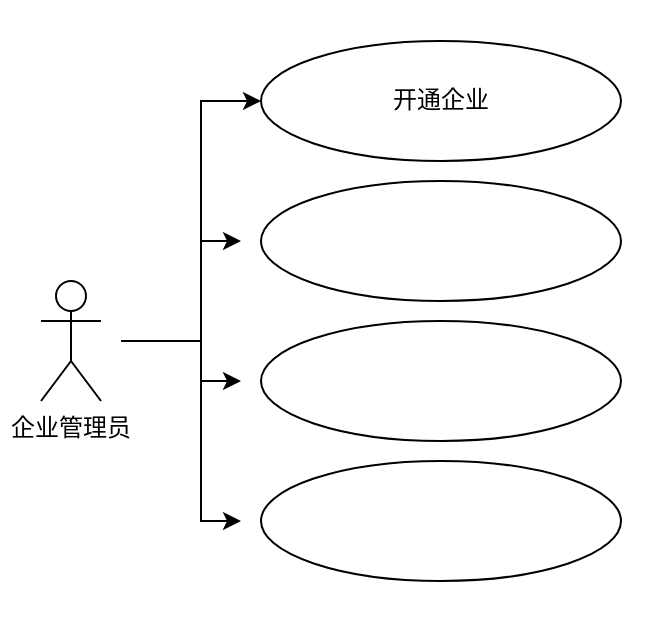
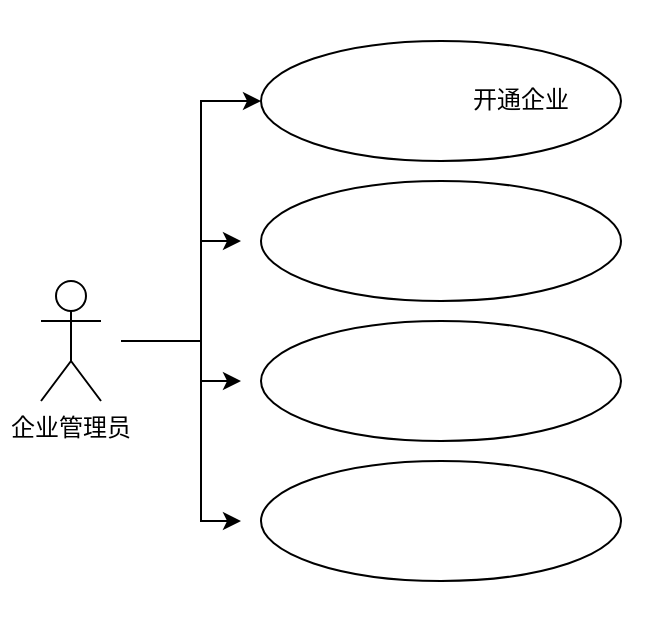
  <mxCell id="0" />
  <mxCell id="1" parent="0" />
  <mxCell id="2" value="" style="rounded=0;orthogonalLoop=1;jettySize=auto;html=1;edgeStyle=orthogonalEdgeStyle;elbow=vertical;" parent="1" edge="1"><mxGeometry relative="1" as="geometry"><mxPoint x="60" y="170" as="sourcePoint" /><mxPoint x="120" y="260" as="targetPoint" /><Array as="points"><mxPoint x="100" y="170" /><mxPoint x="100" y="260" /></Array></mxGeometry></mxCell>
  <mxCell id="3" value="" style="edgeStyle=orthogonalEdgeStyle;rounded=0;orthogonalLoop=1;jettySize=auto;html=1;" parent="1" edge="1"><mxGeometry relative="1" as="geometry"><mxPoint x="60" y="170" as="sourcePoint" /><mxPoint x="120" y="120" as="targetPoint" /><Array as="points"><mxPoint x="100" y="170" /><mxPoint x="100" y="120" /></Array></mxGeometry></mxCell>
  <mxCell id="4" value="" style="edgeStyle=orthogonalEdgeStyle;rounded=0;orthogonalLoop=1;jettySize=auto;html=1;" parent="1" edge="1"><mxGeometry relative="1" as="geometry"><mxPoint x="60" y="170" as="sourcePoint" /><mxPoint x="120" y="190" as="targetPoint" /><Array as="points"><mxPoint x="100" y="170" /><mxPoint x="100" y="190" /></Array></mxGeometry></mxCell>
  <mxCell id="5" value="" style="edgeStyle=orthogonalEdgeStyle;rounded=0;orthogonalLoop=1;jettySize=auto;html=1;entryX=0;entryY=0.5;entryDx=0;entryDy=0;" edge="1" parent="1" target="10"><mxGeometry relative="1" as="geometry"><mxPoint x="60" y="170" as="sourcePoint" /><mxPoint x="35" y="60" as="targetPoint" /><Array as="points"><mxPoint x="100" y="170" /><mxPoint x="100" y="50" /></Array></mxGeometry></mxCell>
  <mxCell id="6" value="企业管理员" style="shape=umlActor;verticalLabelPosition=bottom;verticalAlign=top;html=1;" parent="1" vertex="1"><mxGeometry x="20" y="140" width="30" height="60" as="geometry" /></mxCell>
  <mxCell id="7" value="" style="ellipse;whiteSpace=wrap;html=1;verticalAlign=top;" parent="1" vertex="1"><mxGeometry x="130" y="90" width="180" height="60" as="geometry" /></mxCell>
  <mxCell id="8" value="" style="ellipse;whiteSpace=wrap;html=1;verticalAlign=top;" parent="1" vertex="1"><mxGeometry x="130" y="230" width="180" height="60" as="geometry" /></mxCell>
  <mxCell id="9" value="" style="ellipse;whiteSpace=wrap;html=1;verticalAlign=top;" parent="1" vertex="1"><mxGeometry x="130" y="160" width="180" height="60" as="geometry" /></mxCell>
  <mxCell id="10" value="" style="ellipse;whiteSpace=wrap;html=1;verticalAlign=top;" vertex="1" parent="1"><mxGeometry x="130" y="20" width="180" height="60" as="geometry" /></mxCell>
- <mxCell id="11" value="开通企业" style="text;html=1;align=center;verticalAlign=middle;resizable=0;points=[];autosize=1;strokeColor=none;fillColor=none;" vertex="1" parent="1"><mxGeometry x="190" y="40" width="60" height="20" as="geometry" /></mxCell>
+ <mxCell id="11" value="开通企业" style="text;html=1;align=center;verticalAlign=middle;resizable=0;points=[];autosize=1;strokeColor=none;fillColor=none;" vertex="1" parent="1"><mxGeometry x="230" y="40" width="60" height="20" as="geometry" /></mxCell>
